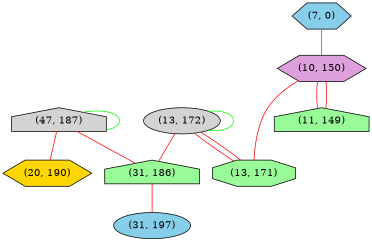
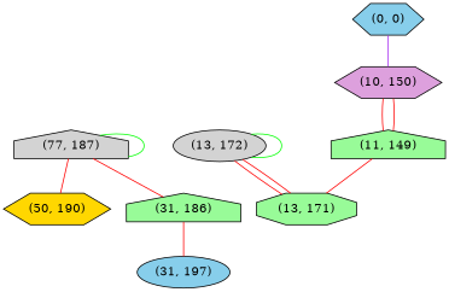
  graph {
    node [fillcolor=palegreen shape=house style=filled]
    edge [color=red weight=1]
-   "(47, 187)" [fillcolor=lightgrey]
+   "(47, 187)" [fillcolor=lightgrey label="(77, 187)"]
    "(31, 186)"
-   "(50, 190)" [fillcolor=gold shape=hexagon label="(20, 190)"]
+   "(50, 190)" [fillcolor=gold shape=hexagon]
    n4 [fillcolor=skyblue label="(31, 197)" shape=ellipse]
    "(13, 172)" [fillcolor=lightgrey shape=ellipse]
    "(13, 171)" [shape=octagon]
    "(10, 150)" [fillcolor=plum shape=hexagon]
    "(11, 149)"
-   "(0, 0)" [fillcolor=skyblue shape=hexagon label="(7, 0)"]
+   "(0, 0)" [fillcolor=skyblue shape=hexagon]
    "(47, 187)" -- "(47, 187)" [color=green weight=2]
    "(47, 187)" -- "(31, 186)"
    "(47, 187)" -- "(50, 190)"
    "(31, 186)" -- n4
-   "(13, 172)" -- "(31, 186)"
    "(13, 172)" -- "(13, 172)" [color=green weight=2]
    "(13, 172)" -- "(13, 171)"
    "(13, 172)" -- "(13, 171)"
-   "(10, 150)" -- "(13, 171)"
+   "(11, 149)" -- "(13, 171)"
    "(10, 150)" -- "(11, 149)"
    "(10, 150)" -- "(11, 149)"
    "(0, 0)" -- "(10, 150)" [color=purple weight=4]
  }
